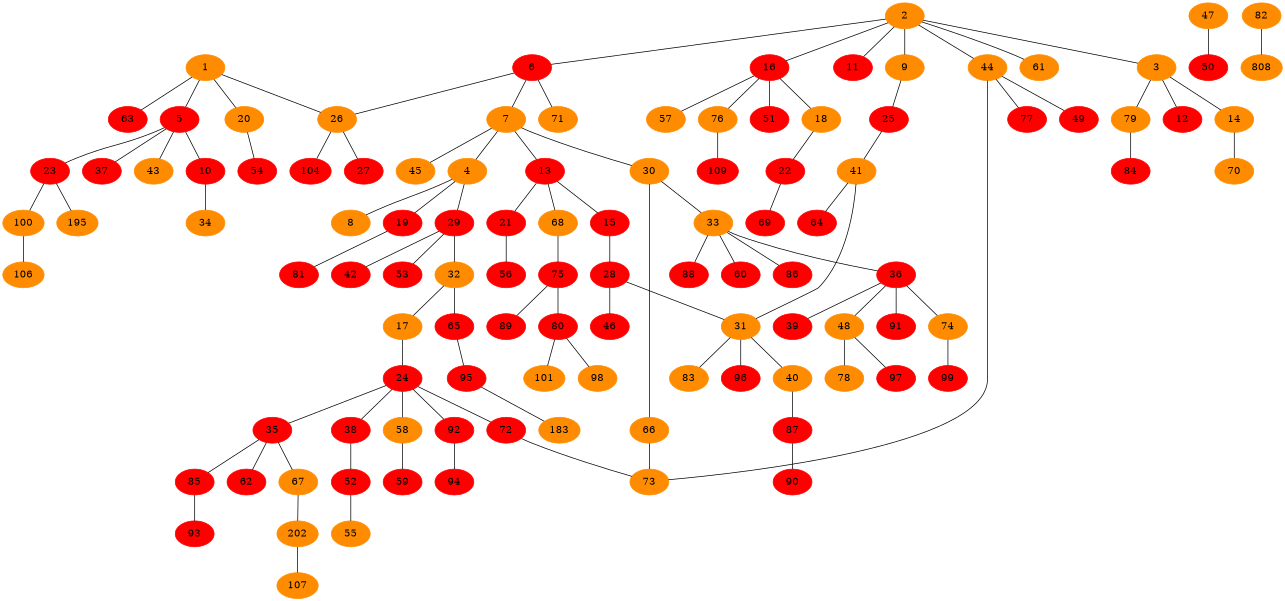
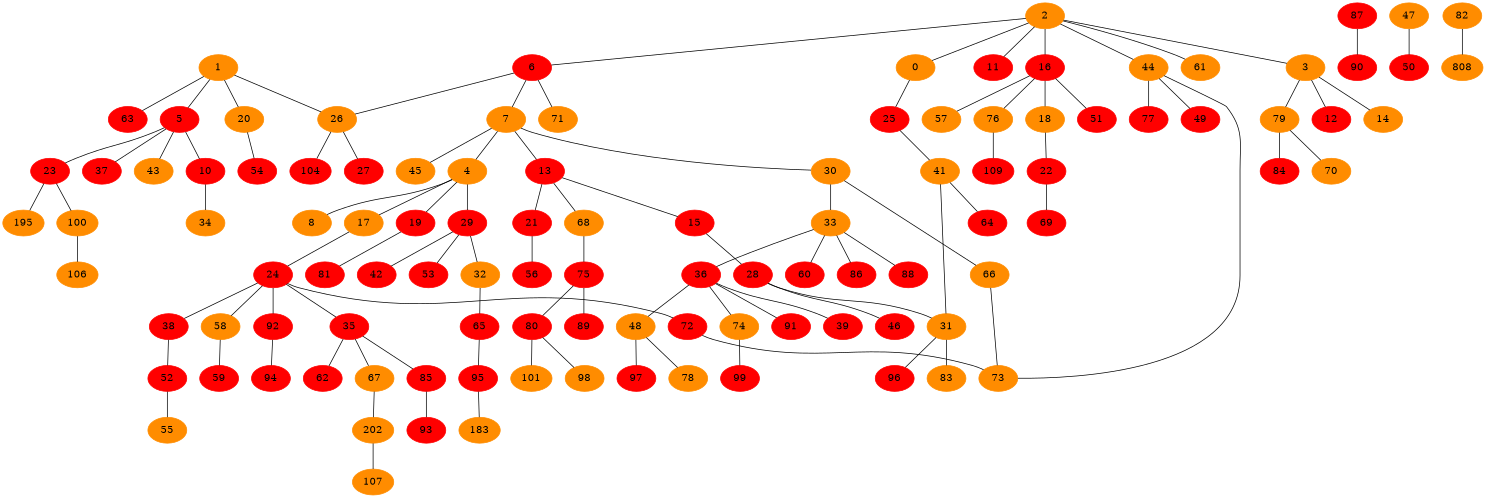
  graph {
    node [color=red style=filled]
    1 [color=darkorange]
    5
    20 [color=darkorange]
    63
    26 [color=darkorange]
    2 [color=darkorange]
    3 [color=darkorange]
    6
-   9 [color=darkorange]
+   9 [color=darkorange label=0]
    11
    16
    44 [color=darkorange]
    61 [color=darkorange]
    10
    23
    37
    43 [color=darkorange]
    54
    12
    14 [color=darkorange]
    79 [color=darkorange]
    4 [color=darkorange]
    8 [color=darkorange]
    17 [color=darkorange]
    19
    29
    7 [color=darkorange]
    71 [color=darkorange]
    25
    18 [color=darkorange]
    51
    57 [color=darkorange]
    76 [color=darkorange]
    49
    73 [color=darkorange]
    77
    70 [color=darkorange]
    84
    24
    81
    32 [color=darkorange]
    42
    53
    34 [color=darkorange]
    100 [color=darkorange]
    n46 [color=darkorange label=195]
    13
    30 [color=darkorange]
    45 [color=darkorange]
    27
    104
    15
    21
    68 [color=darkorange]
    33 [color=darkorange]
    66 [color=darkorange]
    41 [color=darkorange]
    28
    56
    75
    31 [color=darkorange]
    46
    22
    109
    35
    38
    58 [color=darkorange]
    72
    92
    69
    106 [color=darkorange]
    62
    67 [color=darkorange]
    85
    52
    59
    94
    64
-   40 [color=darkorange]
    83 [color=darkorange]
    96
    65
    36
    60
    86
    88
    87
    95
    39
    48 [color=darkorange]
    74 [color=darkorange]
    91
    n93 [color=darkorange label=202]
    93
    78 [color=darkorange]
    97
    99
    55 [color=darkorange]
    90
    47 [color=darkorange]
    50
    n102 [color=darkorange label=183]
    82 [color=darkorange]
    n104 [color=darkorange label=808]
    107 [color=darkorange]
    80
    89
    98 [color=darkorange]
    101 [color=darkorange]
    1 -- 5
    1 -- 20
    1 -- 63
    1 -- 26
    5 -- 10
    5 -- 23
    5 -- 37
    5 -- 43
    20 -- 54
    26 -- 27
    26 -- 104
    2 -- 3
    2 -- 6
    2 -- 9
    2 -- 11
    2 -- 16
    2 -- 44
    2 -- 61
    3 -- 12
    3 -- 14
    3 -- 79
    6 -- 26
    6 -- 7
    6 -- 71
    9 -- 25
    16 -- 18
    16 -- 51
    16 -- 57
    16 -- 76
    44 -- 49
    44 -- 73
    44 -- 77
    10 -- 34
    23 -- 100
    23 -- n46
-   14 -- 70
+   79 -- 70
    79 -- 84
    4 -- 8
-   32 -- 17
+   4 -- 17
    4 -- 19
    4 -- 29
    17 -- 24
    19 -- 81
    29 -- 32
    29 -- 42
    29 -- 53
    7 -- 4
    7 -- 13
    7 -- 30
    7 -- 45
    25 -- 41
    18 -- 22
    76 -- 109
    24 -- 35
    24 -- 38
    24 -- 58
    24 -- 72
    24 -- 92
    32 -- 65
    100 -- 106
    13 -- 15
    13 -- 21
    13 -- 68
    30 -- 33
    30 -- 66
    15 -- 28
    21 -- 56
    68 -- 75
    33 -- 36
    33 -- 60
    33 -- 86
    33 -- 88
    66 -- 73
    41 -- 31
    41 -- 64
    28 -- 31
    28 -- 46
    75 -- 80
    75 -- 89
-   31 -- 40
    31 -- 83
    31 -- 96
    22 -- 69
    35 -- 62
    35 -- 67
    35 -- 85
    38 -- 52
    58 -- 59
    72 -- 73
    92 -- 94
    67 -- n93
    85 -- 93
    52 -- 55
-   40 -- 87
    65 -- 95
    36 -- 39
    36 -- 48
    36 -- 74
    36 -- 91
    87 -- 90
    95 -- n102
    48 -- 78
    48 -- 97
    74 -- 99
    n93 -- 107
    47 -- 50
    82 -- n104
    80 -- 98
    80 -- 101
  }
